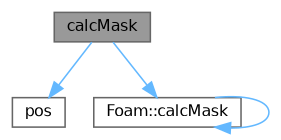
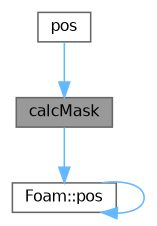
  digraph {
    fontname="DejaVu Sans"
    rankdir=TB
    node [color=grey40 fillcolor=white fontname="DejaVu Sans" fontsize=10 shape=box style=filled]
    edge [color=steelblue1 fontname="DejaVu Sans" fontsize=10 labelfontname=Helvetica labelfontsize=10 style=solid]
    n1 [color=gray40 fillcolor=grey60 fontcolor=black height=0.2 label=calcMask width=0.4]
    n2 [height=0.2 label=pos width=0.4]
-   n3 [height=0.2 label="Foam::calcMask" width=0.4]
-   n1 -> n2
+   n3 [height=0.2 label="Foam::pos" width=0.4]
+   n2 -> n1
    n1 -> n3
    n3 -> n3
  }
